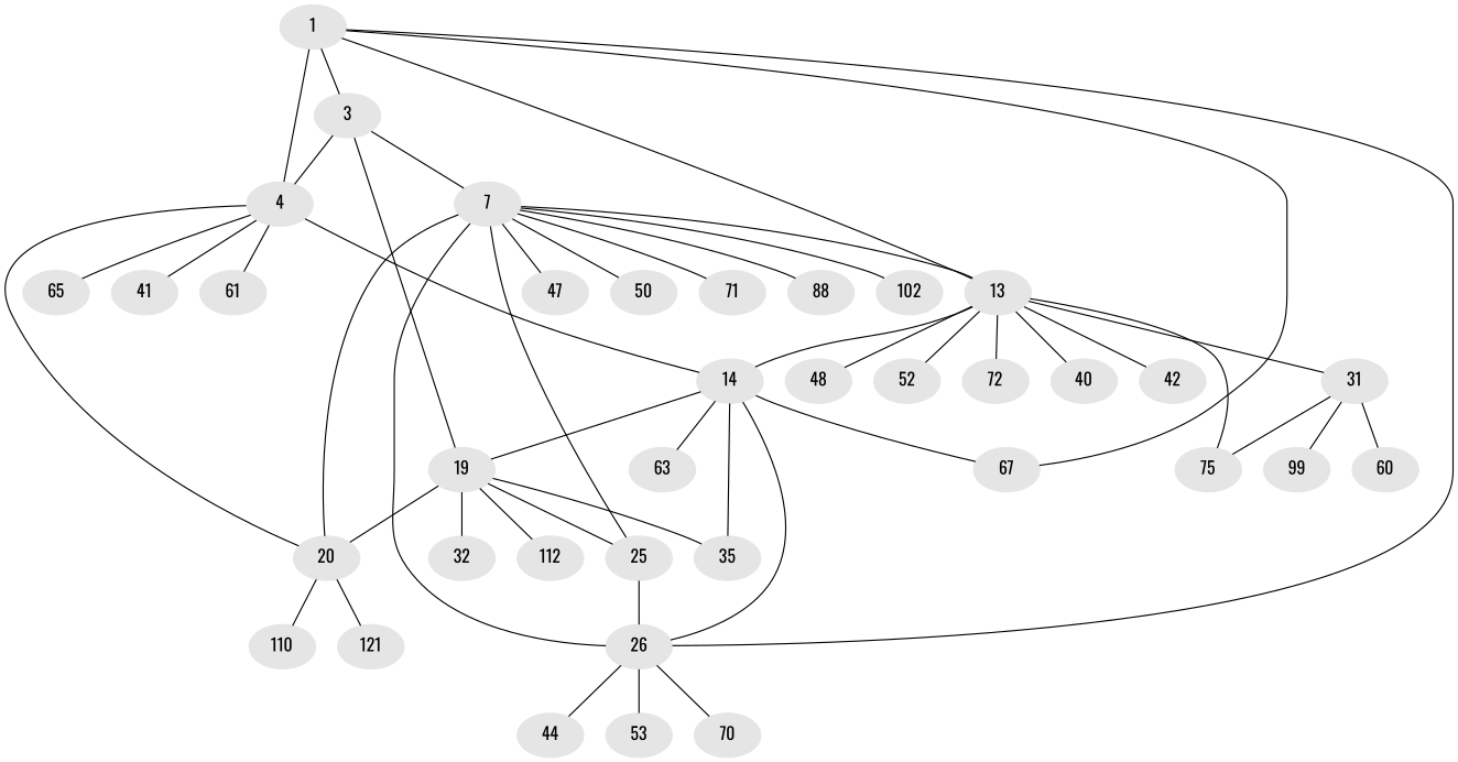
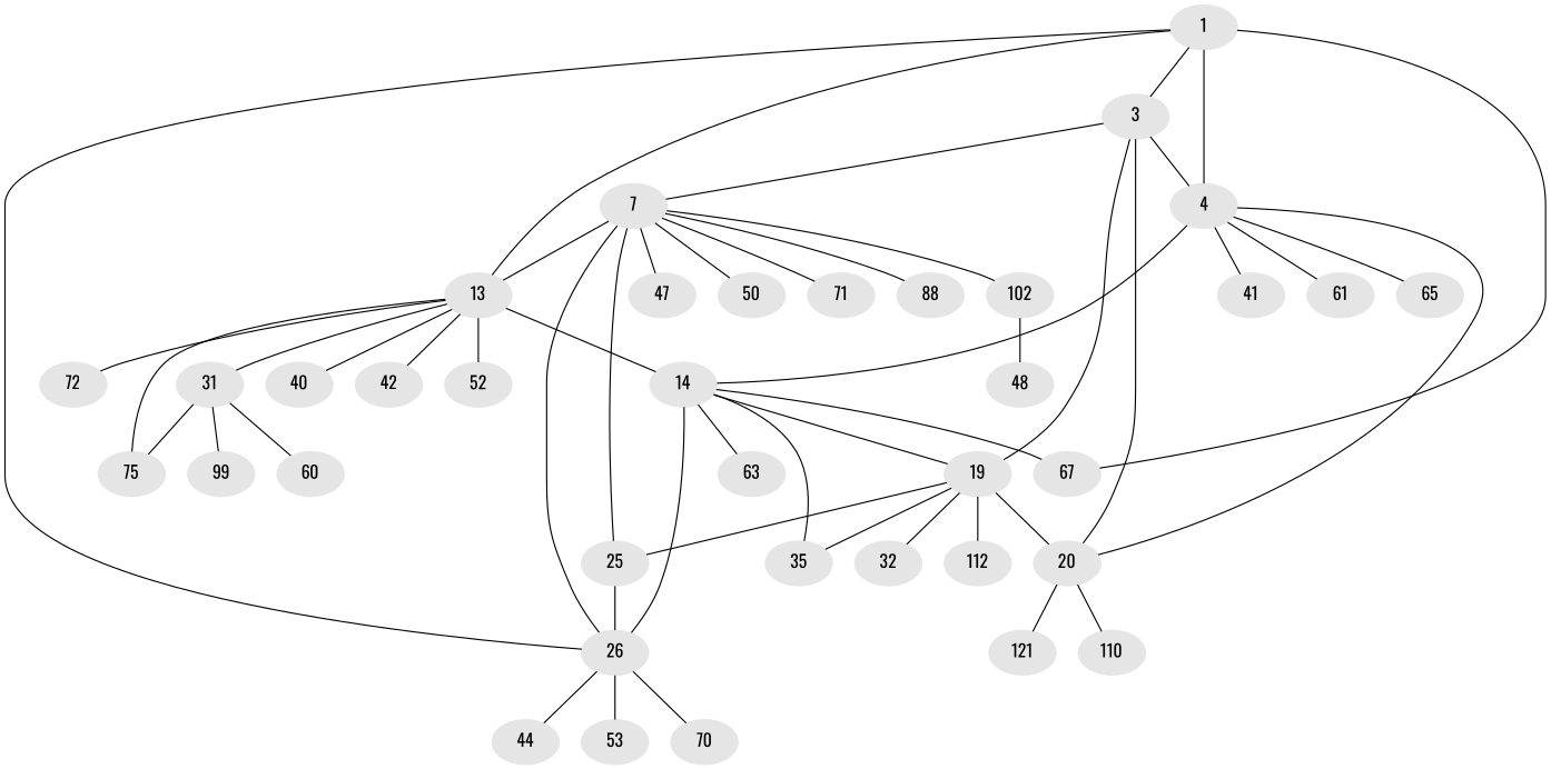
  graph {
    fontname=Oswald
    node [color=gray90 fontname=Oswald style=filled]
    edge [fontname=Oswald]
    1 [super="+2+79"]
    3 [super="+45+119"]
    4 [super="+5+37+85"]
    13 [super="+86+16+14+17"]
    26 [super="+27+39+30"]
    67 [super="+103"]
    7 [super="+9+68+73+8"]
    19 [super="+21+114+22+36"]
    n9 [label=14 super="+49"]
    20
    41
    61 [super="+83"]
    65
    31
    40
    42 [super="+69+66"]
    48
    52
    72
    75 [super="+116"]
    44
    53
    70
    25 [super="+33+96+34"]
    47 [super="+104+58"]
    50
    71
    88
    102
    35 [super="+76"]
    32
    112
    63
    n34 [label=110]
    121
    60
    99
    1 -- 3 [weight=3]
    1 -- 4 [weight=6]
    1 -- 13
    1 -- 26
    1 -- 67
    3 -- 4 [weight=2]
    3 -- 7
    3 -- 19
    4 -- n9
    4 -- 20
    4 -- 41
    4 -- 61
    4 -- 65
    13 -- n9 [weight=5]
    13 -- 31
    13 -- 40
    13 -- 42
-   13 -- 48
+   102 -- 48
    13 -- 52
    13 -- 72
    13 -- 75
    26 -- 44
    26 -- 53
    26 -- 70
    7 -- 13
    7 -- 26 [weight=4]
-   7 -- 20
+   3 -- 20
    7 -- 25
    7 -- 47
    7 -- 50
    7 -- 71
    7 -- 88
    7 -- 102
    19 -- 20 [weight=5]
    19 -- 25
    19 -- 35
    19 -- 32
    19 -- 112
    n9 -- 26 [weight=2]
    n9 -- 67
    n9 -- 19
    n9 -- 35
    n9 -- 63
    20 -- n34
    20 -- 121
    31 -- 75
    31 -- 60
    31 -- 99
    25 -- 26 [weight=4]
  }
